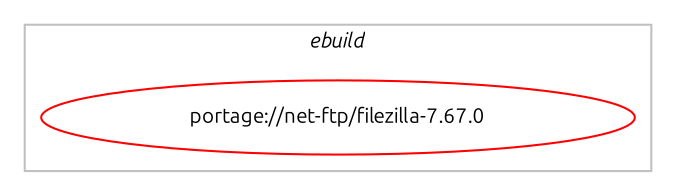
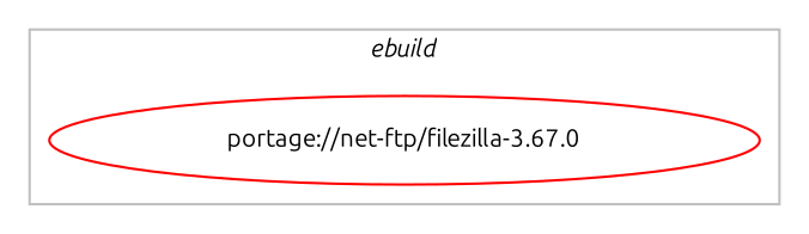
  digraph {
    compound=true
    concentrate=true
    fontname=Ubuntu
    fontsize=10
    newrank=true
    rankdir=LR
    ranksep=1.5
-   n1 [color=red fontname=Ubuntu fontsize=10 label="portage://net-ftp/filezilla-7.67.0" width=4]
+   n1 [color=red fontname=Ubuntu fontsize=10 label="portage://net-ftp/filezilla-3.67.0" width=4]
    subgraph cluster_1 {
      color=gray
      label=<<i>ebuild</i>>
      n1
    }
    subgraph cluster_2 {
      color=gray
      label=<<i>dependencies</i>>
      subgraph cluster_3 {
        color=gray
        fillcolor="#eeeeee"
        label=<<i>compile</i>>
        style=filled
      }
      subgraph cluster_4 {
        color=gray
        fillcolor="#eeeeee"
        label=<<i>compile and run</i>>
        style=filled
      }
      subgraph cluster_5 {
        color=gray
        fillcolor="#eeeeee"
        label=<<i>run</i>>
        style=filled
      }
    }
    subgraph cluster_6 {
      color=gray
      label=<<i>candidates</i>>
      rank=same
    }
  }
